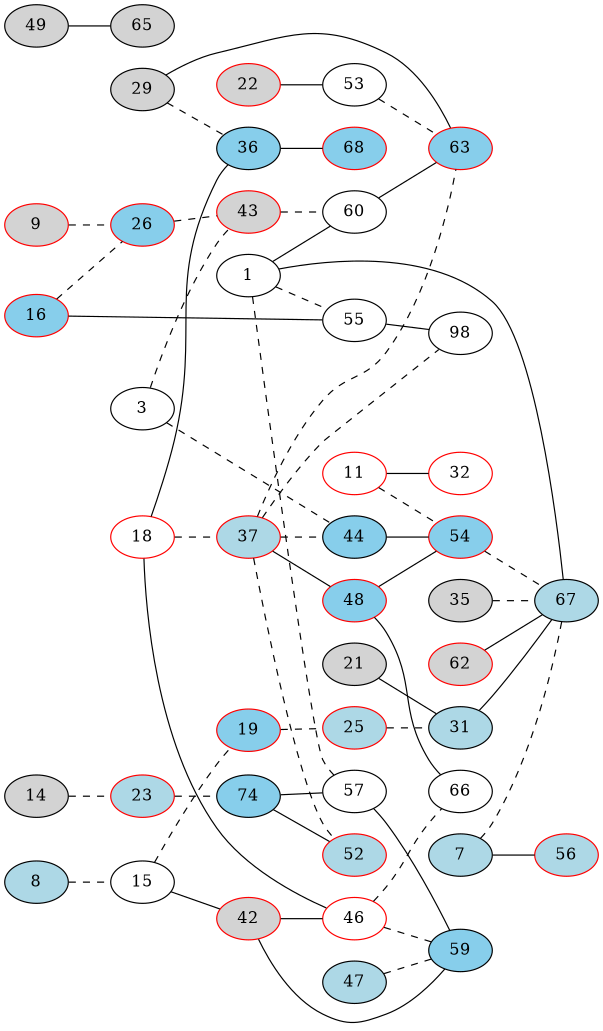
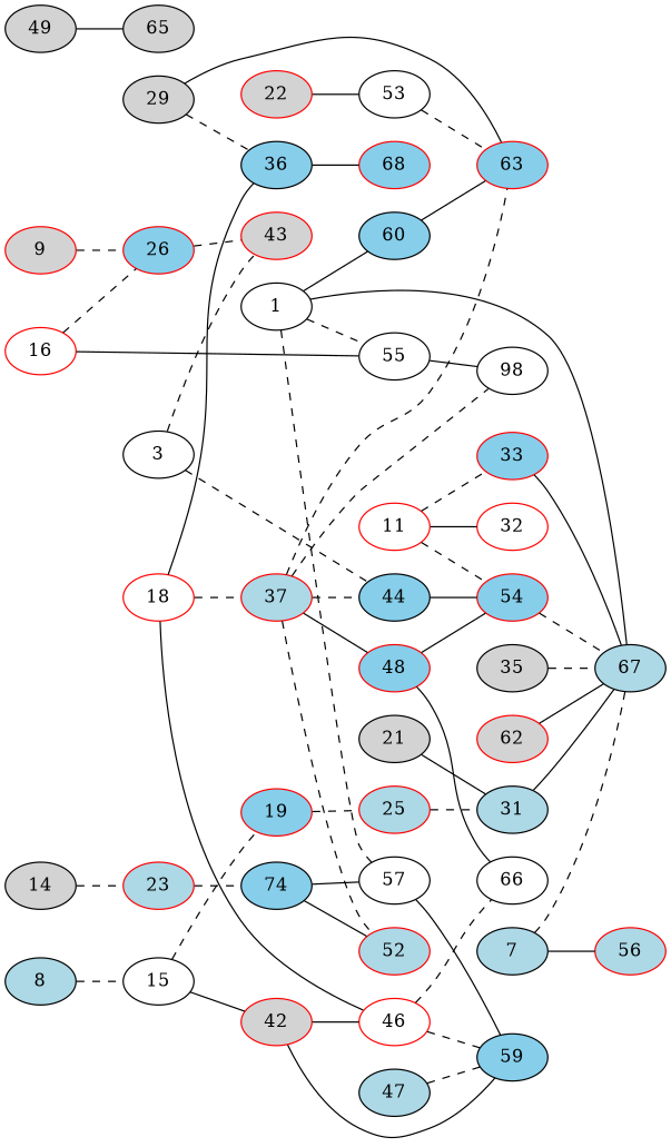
  graph {
    rankdir=LR
    node [color=black fillcolor=skyblue style=filled]
    edge [style=dashed weight=1.0]
    1 [fillcolor=white]
    55 [fillcolor=white]
    57 [fillcolor=white]
-   60 [fillcolor=white]
+   60
    67 [fillcolor=lightblue]
    n6 [fillcolor=white label=98]
    59
    63 [color=red]
    3 [fillcolor=white]
    43 [color=red fillcolor=lightgrey]
    44
    54 [color=red]
    7 [fillcolor=lightblue]
    56 [color=red fillcolor=lightblue]
    8 [fillcolor=lightblue]
    15 [fillcolor=white]
    19 [color=red]
    42 [color=red fillcolor=lightgrey]
    9 [color=red fillcolor=lightgrey]
    26 [color=red]
    11 [color=red fillcolor=white]
    32 [color=red fillcolor=white]
+   33 [color=red]
    14 [fillcolor=lightgrey]
    23 [color=red fillcolor=lightblue]
    n26 [label=74]
    25 [color=red fillcolor=lightblue]
    46 [color=red fillcolor=white]
-   16 [color=red]
+   16 [color=red fillcolor=white]
    18 [color=red fillcolor=white]
    36
    37 [color=red fillcolor=lightblue]
    68 [color=red]
    52 [color=red fillcolor=lightblue]
    48 [color=red]
    66 [fillcolor=white]
    31 [fillcolor=lightblue]
    21 [fillcolor=lightgrey]
    22 [color=red fillcolor=lightgrey]
    53 [fillcolor=white]
    29 [fillcolor=lightgrey]
    35 [fillcolor=lightgrey]
    47 [fillcolor=lightblue]
    49 [fillcolor=lightgrey]
    65 [fillcolor=lightgrey]
    62 [color=red fillcolor=lightgrey]
    1 -- 55
    1 -- 57
    1 -- 60 [style=solid]
    1 -- 67 [style=solid]
    55 -- n6 [style=solid]
    57 -- 59 [style=solid]
    60 -- 63 [style=solid]
    3 -- 43
    3 -- 44
-   43 -- 60
    44 -- 54 [style=solid]
    54 -- 67
    7 -- 67
    7 -- 56 [style=solid]
    8 -- 15
    15 -- 19
    15 -- 42 [style=solid]
    19 -- 25
    42 -- 59 [style=solid]
    42 -- 46 [style=solid]
    9 -- 26
    26 -- 43
    11 -- 54
    11 -- 32 [style=solid]
+   11 -- 33
+   33 -- 67 [style=solid]
    14 -- 23
    23 -- n26
    n26 -- 57 [style=solid]
    n26 -- 52 [style=solid]
    25 -- 31
    46 -- 59
    46 -- 66
    16 -- 55 [style=solid]
    16 -- 26
    18 -- 46 [style=solid]
    18 -- 36 [style=solid]
    18 -- 37
    36 -- 68 [style=solid]
    37 -- n6
    37 -- 63
    37 -- 44
    37 -- 52
    37 -- 48 [style=solid]
    48 -- 54 [style=solid]
    48 -- 66 [style=solid]
    31 -- 67 [style=solid]
    21 -- 31 [style=solid]
    22 -- 53 [style=solid]
    53 -- 63
    29 -- 63 [style=solid]
    29 -- 36
    35 -- 67
    47 -- 59
    49 -- 65 [style=solid]
    62 -- 67 [style=solid]
  }
